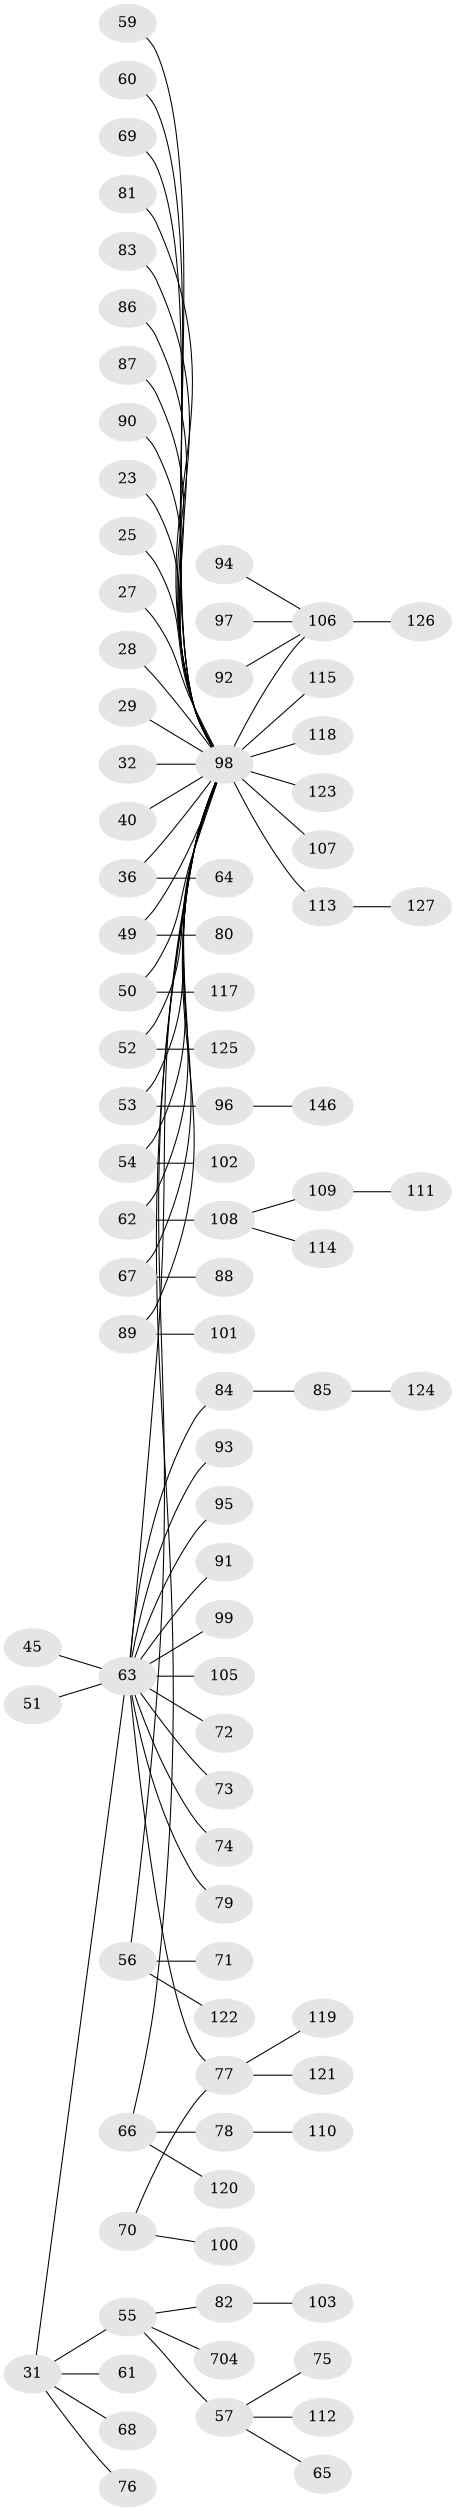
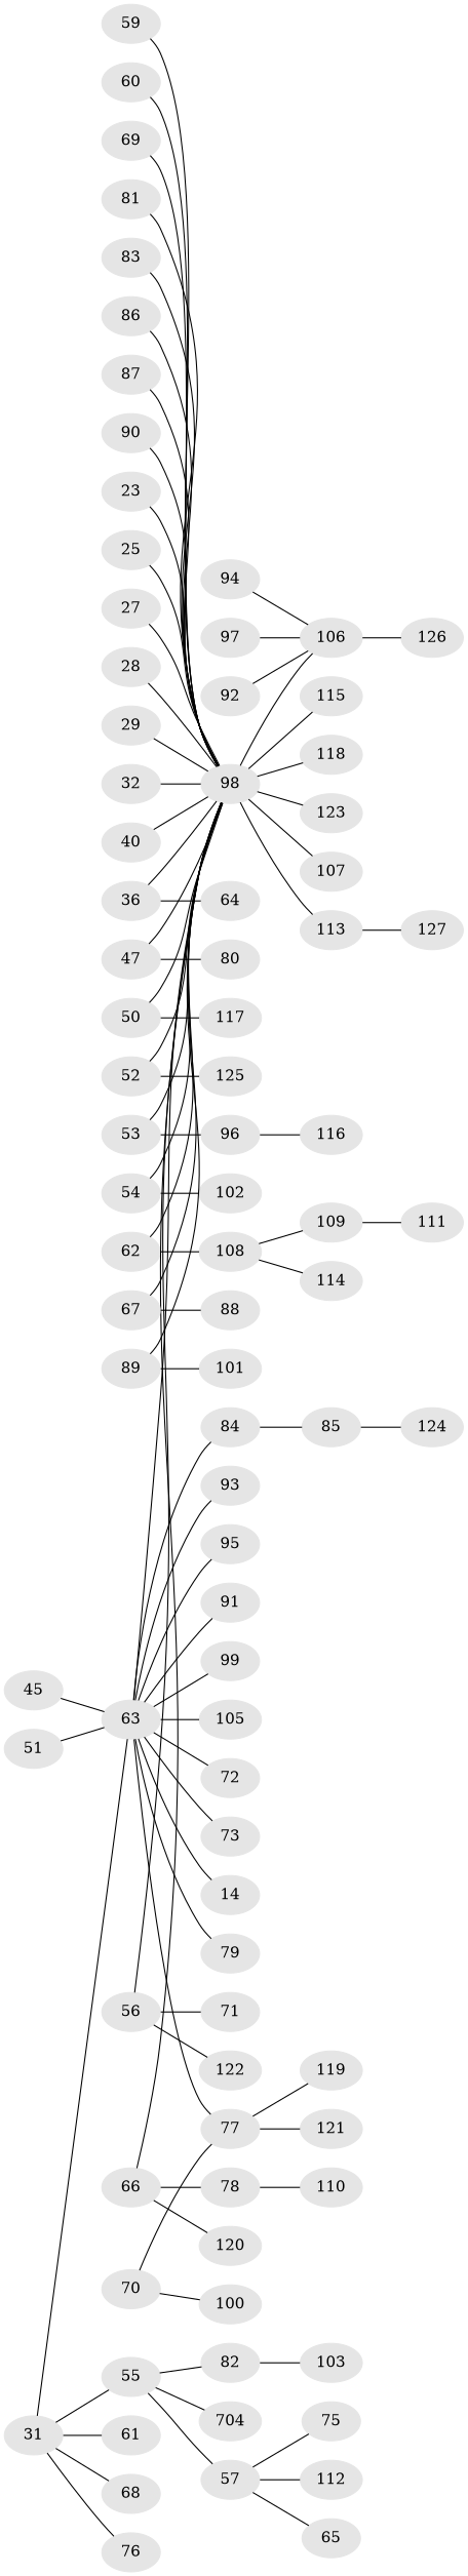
  graph {
    rankdir=LR
    node [color=gray90 style=filled]
    98 [super="+1+19+30+13+21+44+38+40"]
    106 [super="+58"]
    107
    113
    115
    118
    123
    23
    25
    27
    28
    29
    55 [super="+35+39"]
    57
    82 [super="+43"]
    n16 [label=704]
    31
    61
    63 [super="+49"]
    68
    76
    72
    73
-   74
+   74 [label=14]
    77
    79
    84
    91
    93
    95
    99
    105
    36
    64
    n35 [label=32]
    45
    n37 [label=40]
-   47 [label=49]
+   47
    80
    50
    117
    51
    52
    125
    53
    96
-   116 [label=146]
+   116
    54
    102
    65
    75
    112
    103
    56 [super="+41"]
    71
    122
    59
    60
    62
    108
    109
    114
    119
    121
    85
    66 [super="+37"]
    78
    120
    110
    67
    88
    69
    70
    100
    81
    83
    124
    86
    87
    89
    101
    90
    126
    92
    94
    97
    127
    111
    98 -- 106
    98 -- 107
    98 -- 113
    98 -- 115
    98 -- 118
    98 -- 123
    106 -- 126
    113 -- 127
    23 -- 98
    25 -- 98
    27 -- 98
    28 -- 98
    29 -- 98
    55 -- 57
    55 -- 82
    55 -- n16
    57 -- 65
    57 -- 75
    57 -- 112
    82 -- 103
    31 -- 55
    31 -- 61
    31 -- 63
    31 -- 68
    31 -- 76
    63 -- 98
    63 -- 72
    63 -- 73
    63 -- 74
    63 -- 77
    63 -- 79
    63 -- 84
    63 -- 91
    63 -- 93
    63 -- 95
    63 -- 99
    63 -- 105
    77 -- 119
    77 -- 121
    84 -- 85
    36 -- 98
    36 -- 64
    n35 -- 98
    45 -- 63
    n37 -- 98
    47 -- 98
    47 -- 80
    50 -- 98
    50 -- 117
    51 -- 63
    52 -- 98
    52 -- 125
    53 -- 98
    53 -- 96
    96 -- 116
    54 -- 98
    54 -- 102
    56 -- 98
    56 -- 71
    56 -- 122
    59 -- 98
    60 -- 98
    62 -- 98
    62 -- 108
    108 -- 109
    108 -- 114
    109 -- 111
    85 -- 124
    66 -- 98
    66 -- 78
    66 -- 120
    78 -- 110
    67 -- 98
    67 -- 88
    69 -- 98
    70 -- 77
    70 -- 100
    81 -- 98
    83 -- 98
    86 -- 98
    87 -- 98
    89 -- 98
    89 -- 101
    90 -- 98
    92 -- 106
    94 -- 106
    97 -- 106
  }
